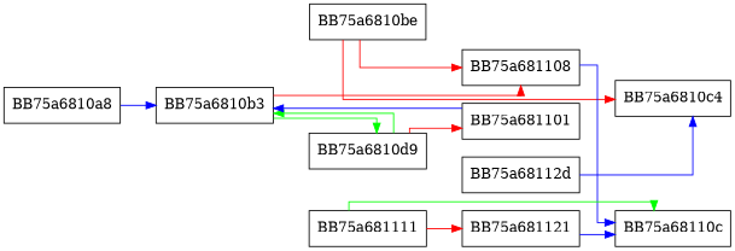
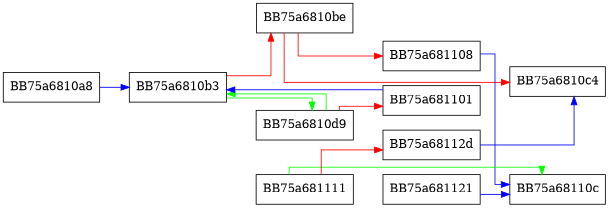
  digraph {
    rankdir=LR
    splines=ortho
    node [shape=box]
    edge [color=red]
    n1 [label=BB75a6810b3]
    BB75a6810a8
    BB75a6810d9
    BB75a6810be
    BB75a681101
    BB75a681108
    BB75a6810c4
    BB75a68110c
    BB75a68112d
    BB75a681111
    BB75a681121
    n1 -> BB75a6810d9 [color=green]
-   n1 -> BB75a681108
+   n1 -> BB75a6810be
    BB75a6810a8 -> n1 [color=blue]
    BB75a6810d9 -> n1 [color=green]
    BB75a6810d9 -> BB75a681101
    BB75a6810be -> BB75a681108
    BB75a6810be -> BB75a6810c4
    BB75a681101 -> n1 [color=blue]
    BB75a681108 -> BB75a68110c [color=blue]
    BB75a68112d -> BB75a6810c4 [color=blue]
    BB75a681111 -> BB75a68110c [color=green]
-   BB75a681111 -> BB75a681121
+   BB75a681111 -> BB75a68112d
    BB75a681121 -> BB75a68110c [color=blue]
  }
